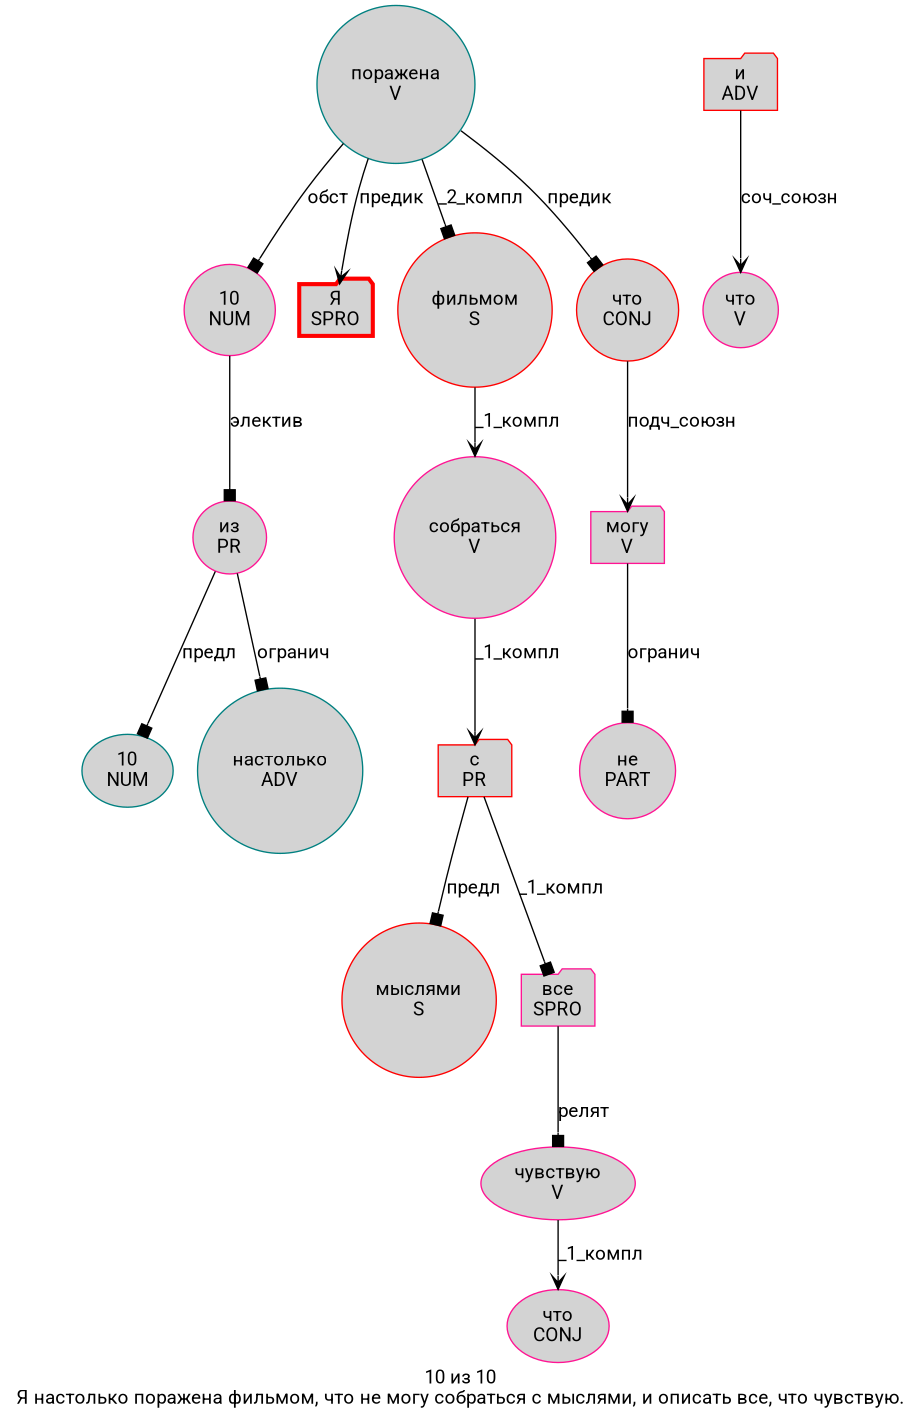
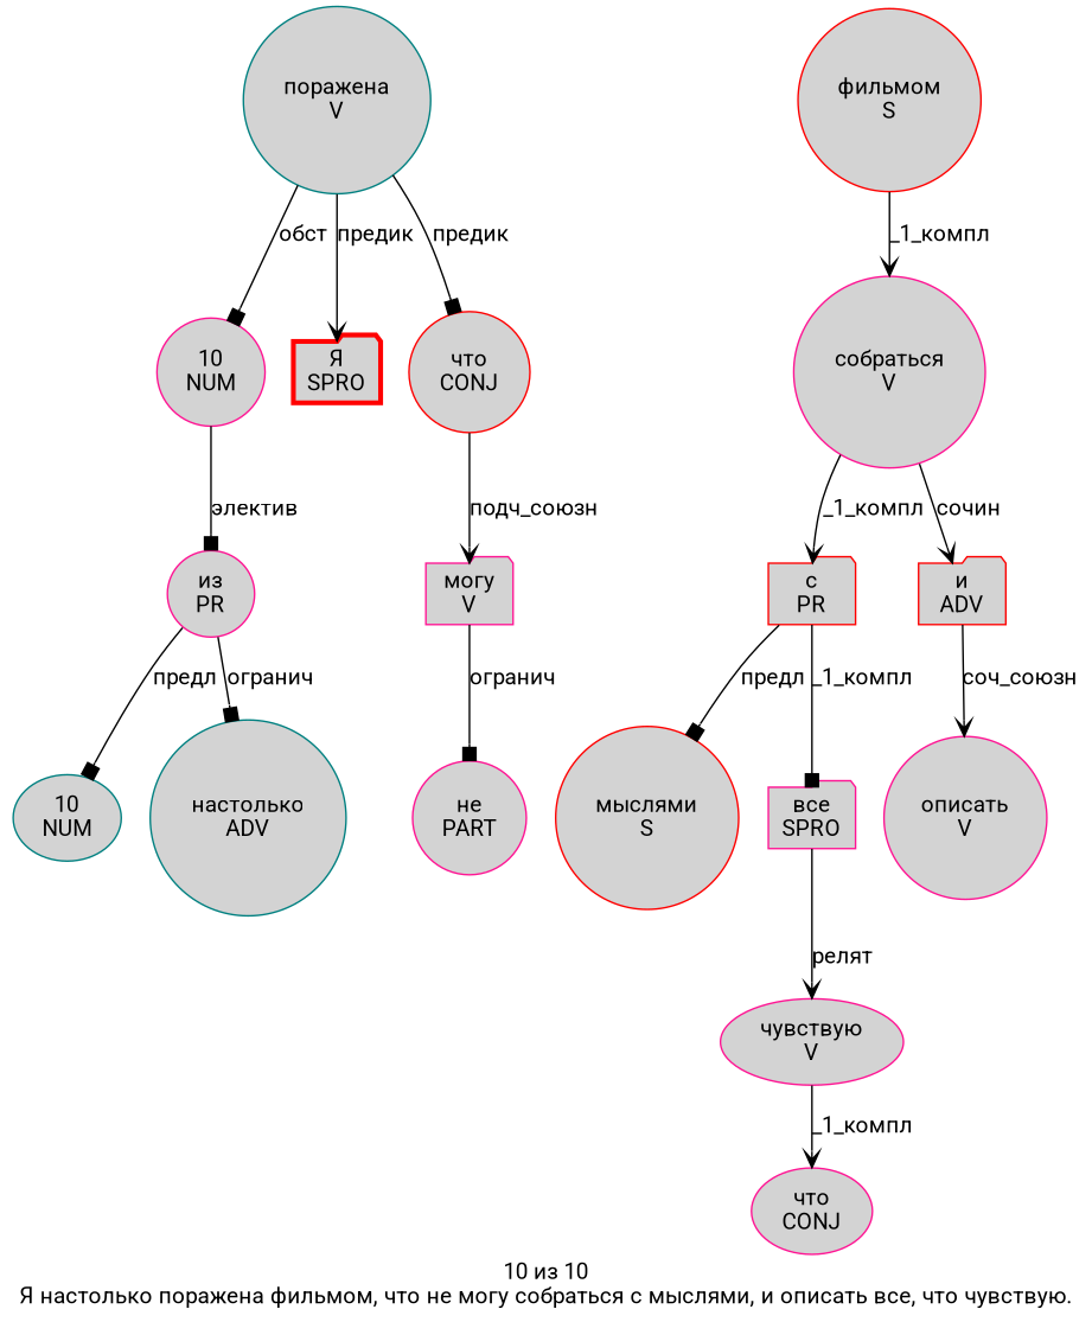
  digraph {
    fontname=Roboto
    label="10 из 10\nЯ настолько поражена фильмом, что не могу собраться с мыслями, и описать все, что чувствую."
    node [color=deeppink fillcolor=lightgray fontname=Roboto penwidth=1 shape=circle style=filled]
    edge [arrowhead=box fontname=Roboto]
    n1 [label="10\nNUM"]
    n2 [label="из\nPR" shape=ellipse]
    n3 [color=teal label="10\nNUM" shape=ellipse]
    n4 [color=teal label="настолько\nADV"]
    n5 [color=red label="Я\nSPRO" penwidth=3 shape=folder]
    n6 [color=teal label="поражена\nV"]
    n7 [color=red label="фильмом\nS"]
    n8 [color=red label="что\nCONJ"]
    n9 [label="собраться\nV"]
    n10 [label="могу\nV" shape=folder]
    n11 [label="не\nPART"]
    n12 [color=red label="с\nPR" shape=folder]
    n13 [color=red label="и\nADV" shape=folder]
    n14 [color=red label="мыслями\nS"]
    n15 [label="все\nSPRO" shape=folder]
-   n16 [label="что\nV"]
+   n16 [label="описать\nV"]
    n17 [label="чувствую\nV" shape=ellipse]
    n18 [label="что\nCONJ" shape=ellipse]
    n1 -> n2 [label="электив"]
    n2 -> n3 [label="предл"]
    n2 -> n4 [label="огранич"]
    n6 -> n1 [label="обст"]
    n6 -> n5 [arrowhead=vee label="предик"]
-   n6 -> n7 [label="_2_компл"]
    n6 -> n8 [label="предик"]
    n7 -> n9 [arrowhead=vee label="_1_компл"]
    n8 -> n10 [arrowhead=vee label="подч_союзн"]
    n9 -> n12 [arrowhead=vee label="_1_компл"]
+   n9 -> n13 [arrowhead=vee label="сочин"]
    n10 -> n11 [label="огранич"]
    n12 -> n14 [label="предл"]
    n12 -> n15 [label="_1_компл"]
    n13 -> n16 [arrowhead=vee label="соч_союзн"]
-   n15 -> n17 [label="релят"]
+   n15 -> n17 [arrowhead=vee label="релят"]
    n17 -> n18 [arrowhead=vee label="_1_компл"]
  }
